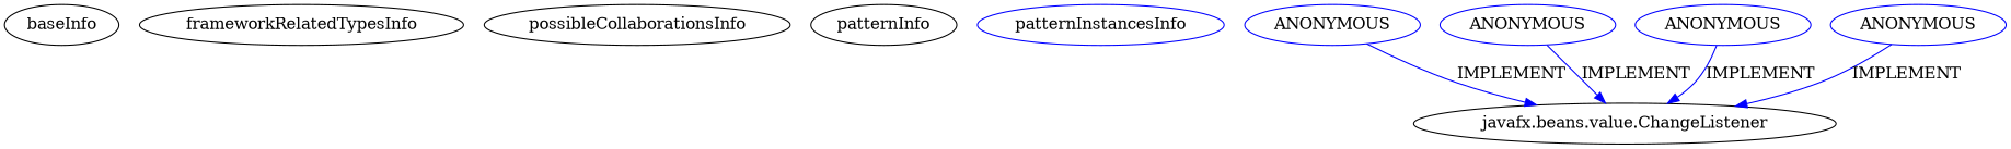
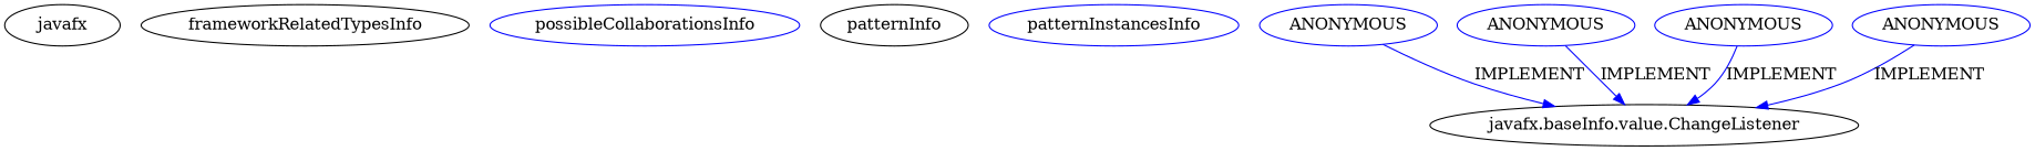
  digraph {
    edge [color=blue]
-   baseInfo [category=pattern graphId=155 isAnonymous=false possibleRelation=false]
+   baseInfo [category=pattern graphId=155 isAnonymous=false possibleRelation=false label=javafx]
    frameworkRelatedTypesInfo
-   possibleCollaborationsInfo
+   possibleCollaborationsInfo [color=blue]
    patternInfo [frequency=13.0 patternRootClient=null]
    patternInstancesInfo [0="hock323-eventManager~/hock323-eventManager/EventManager-master/src/eventManager/controller/pokerTournament/FormatController.java~FormatController~2993" 1="if12b051-SWP_Paint~/if12b051-SWP_Paint/SWP_Paint-master/SWP_Paint/src/gui/MainController.java~MainController~3089" 10="gossipgirls-spacetraders~/gossipgirls-spacetraders/spacetraders-master/src/spacetraders/NewGameController.java~NewGameController~2775" 11="bianconejo-CEFX~/bianconejo-CEFX/CEFX-master/src/cefx/CECommandeController.java~CECommandeController~2084" 12="didygo-gce-display~/didygo-gce-display/gce-display-master/src/proto1/DashBoard.java~DashBoard~2407" 2="nablex-jfx-control-date~/nablex-jfx-control-date/jfx-control-date-master/src/main/java/be/nabu/jfx/control/date/DatePicker.java~DatePicker~3721" 3="bianconejo-CEFX~/bianconejo-CEFX/CEFX-master/src/cefx/CEAjouterTypeLotController.java~CEAjouterTypeLotController~2052" 4="suxue-tetris~/suxue-tetris/tetris-master/src/tetris/core/UIController.java~UIController~4358" 5="amau-classifier~/amau-classifier/classifier-master/src/main/java/me/data/DataController.java~DataController~1800" 6="bianconejo-CEFX~/bianconejo-CEFX/CEFX-master/src/cefx/CEPrincipalController.java~CEPrincipalController~2114" 7="markosankovic-CP1401901_BUCKeUSBAccessory~/markosankovic-CP1401901_BUCKeUSBAccessory/CP1401901_BUCKeUSBAccessory-master/src/main/java/com/synapticon/buckeusbaccessory/FXMLController.java~FXMLController~3534" 8="Totenfluch-TPrivateChat-Client~/Totenfluch-TPrivateChat-Client/TPrivateChat-Client-master/TPvtChat-C/src/me/Totenfluch/pack/Main.java~Main~1483" 9="hock323-eventManager~/hock323-eventManager/EventManager-master/src/eventManager/controller/pokerTournament/TournamentController.java~TournamentController~3009" color=blue]
-   n6 [isFrameworkType=false label="javafx.beans.value.ChangeListener" vertexType=FRAMEWORK_INTERFACE_TYPE]
+   n6 [isFrameworkType=false label="javafx.baseInfo.value.ChangeListener" vertexType=FRAMEWORK_INTERFACE_TYPE]
    n7 [color=blue isFrameworkType=false label=ANONYMOUS vertexType=REFERENCE_ANONYMOUS_DECLARATION]
    n8 [color=blue isFrameworkType=false label=ANONYMOUS vertexType=REFERENCE_ANONYMOUS_DECLARATION]
    n9 [color=blue isFrameworkType=false label=ANONYMOUS vertexType=REFERENCE_ANONYMOUS_DECLARATION]
    n10 [color=blue isFrameworkType=false label=ANONYMOUS vertexType=REFERENCE_ANONYMOUS_DECLARATION]
    n7 -> n6 [label=IMPLEMENT]
    n8 -> n6 [label=IMPLEMENT]
    n9 -> n6 [label=IMPLEMENT]
    n10 -> n6 [label=IMPLEMENT]
  }
